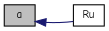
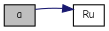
  digraph {
    rankdir=LR
    fontname="Comic Neue"
    node [color=black fontname="Comic Neue" fontsize=10 shape=record]
    n1 [fillcolor=grey75 fontcolor=black height=0.2 label=a style=filled width=0.4]
    n2 [height=0.2 label=Ru width=0.4]
-   n1 -> n2 [color=midnightblue dir=back fontname="Comic Neue" fontsize=10 labelfontname=Helvetica labelfontsize=10 style=solid]
+   n2 -> n1 [color=midnightblue dir=back fontname="Comic Neue" fontsize=10 labelfontname=Helvetica labelfontsize=10 style=solid]
  }
